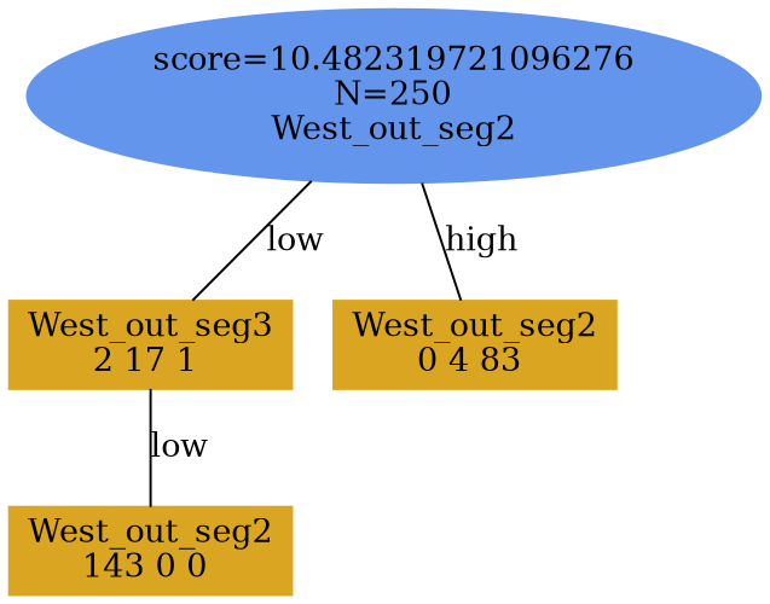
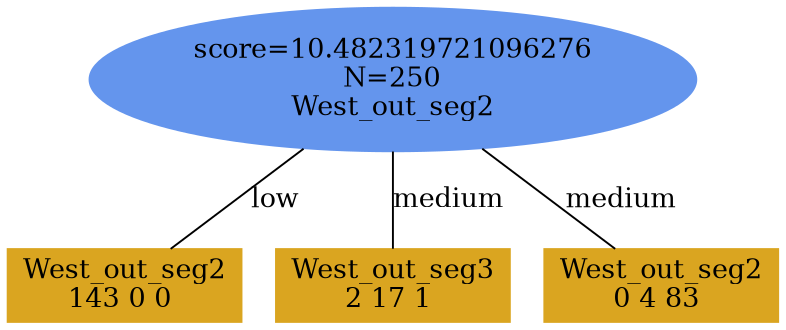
  digraph {
    fontname="DejaVu Serif"
    node [color=goldenrod fontname="DejaVu Serif" shape=box style=filled]
    edge [dir=none fontname="DejaVu Serif"]
    n1 [color=cornflowerblue label="score=10.482319721096276\nN=250\nWest_out_seg2" shape=ellipse]
    n2 [label="West_out_seg2\n143 0 0 "]
    n3 [label="West_out_seg3\n2 17 1 "]
    n4 [label="West_out_seg2\n0 4 83 "]
    subgraph sub_1 {
      rank=same
      n1
    }
    subgraph sub_2 {
      rank=same
      n2
    }
    subgraph sub_3 {
      rank=same
      n3
    }
    subgraph sub_4 {
      rank=same
      n4
    }
-   n3 -> n2 [label=low]
-   n1 -> n3 [label=low]
-   n1 -> n4 [label=high]
+   n1 -> n2 [label=low]
+   n1 -> n3 [label=medium]
+   n1 -> n4 [label=medium]
  }
